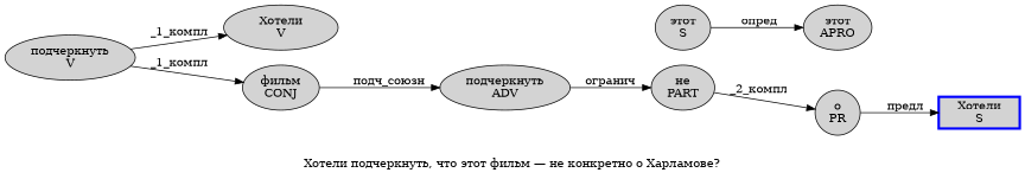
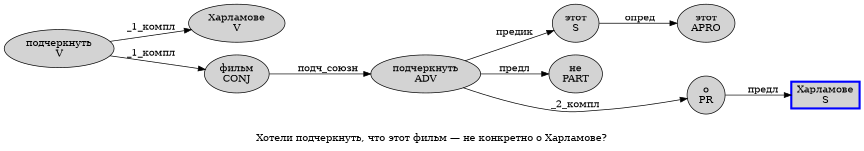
  digraph {
    label="Хотели подчеркнуть, что этот фильм — не конкретно о Харламове?"
    rankdir=LR
    node [fillcolor=lightgray penwidth=1 shape=ellipse style=filled]
-   n1 [label="Хотели\nV"]
+   n1 [label="Харламове\nV"]
    n2 [label="подчеркнуть\nV"]
    n3 [label="фильм\nCONJ"]
    n4 [label="подчеркнуть\nADV"]
    n5 [label="этот\nS"]
    n6 [label="не\nPART"]
    n7 [label="о\nPR"]
    n8 [label="этот\nAPRO"]
-   n9 [color=blue label="Хотели\nS" penwidth=3 shape=box]
+   n9 [color=blue label="Харламове\nS" penwidth=3 shape=box]
    n2 -> n1 [label="_1_компл"]
    n2 -> n3 [label="_1_компл"]
    n3 -> n4 [label="подч_союзн"]
-   n4 -> n6 [label="огранич"]
-   n6 -> n7 [label="_2_компл"]
+   n4 -> n5 [label="предик"]
+   n4 -> n6 [label="предл"]
+   n4 -> n7 [label="_2_компл"]
    n5 -> n8 [label="опред"]
    n7 -> n9 [label="предл"]
  }
